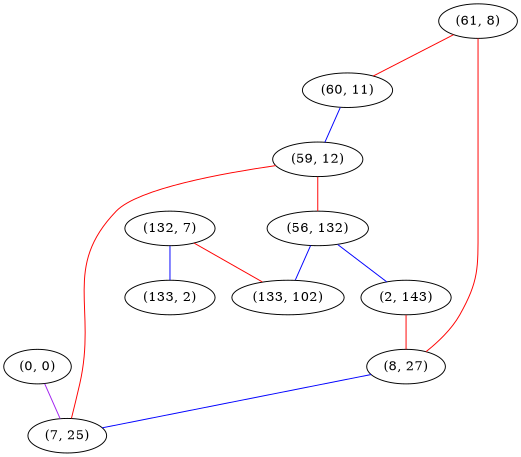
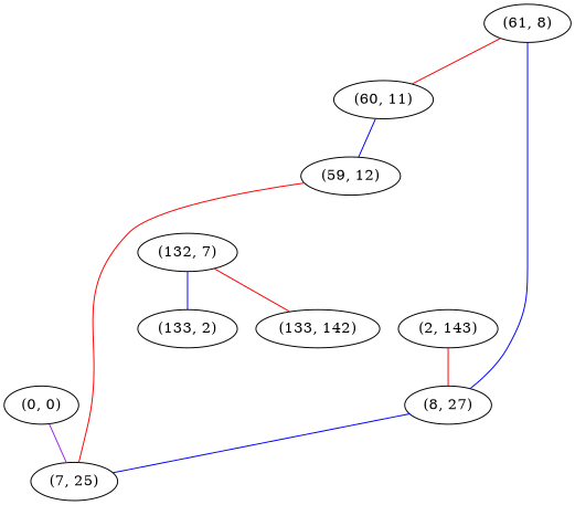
  graph {
    edge [color=blue weight=1]
    "(132, 7)"
-   "(133, 142)" [label="(133, 102)"]
+   "(133, 142)"
    "(133, 2)"
    "(0, 0)"
    "(7, 25)"
    "(61, 8)"
    "(60, 11)"
    "(8, 27)"
    "(59, 12)"
-   "(56, 132)"
    "(2, 143)"
    "(132, 7)" -- "(133, 142)" [color=red]
    "(132, 7)" -- "(133, 2)" [weight=3]
    "(0, 0)" -- "(7, 25)" [color=purple weight=4]
    "(61, 8)" -- "(60, 11)" [color=red]
-   "(61, 8)" -- "(8, 27)" [color=red weight=3]
+   "(61, 8)" -- "(8, 27)" [weight=3]
    "(60, 11)" -- "(59, 12)"
    "(8, 27)" -- "(7, 25)" [weight=3]
    "(59, 12)" -- "(7, 25)" [color=red]
-   "(59, 12)" -- "(56, 132)" [color=red]
-   "(56, 132)" -- "(133, 142)" [weight=3]
-   "(56, 132)" -- "(2, 143)" [weight=3]
    "(2, 143)" -- "(8, 27)" [color=red]
  }
